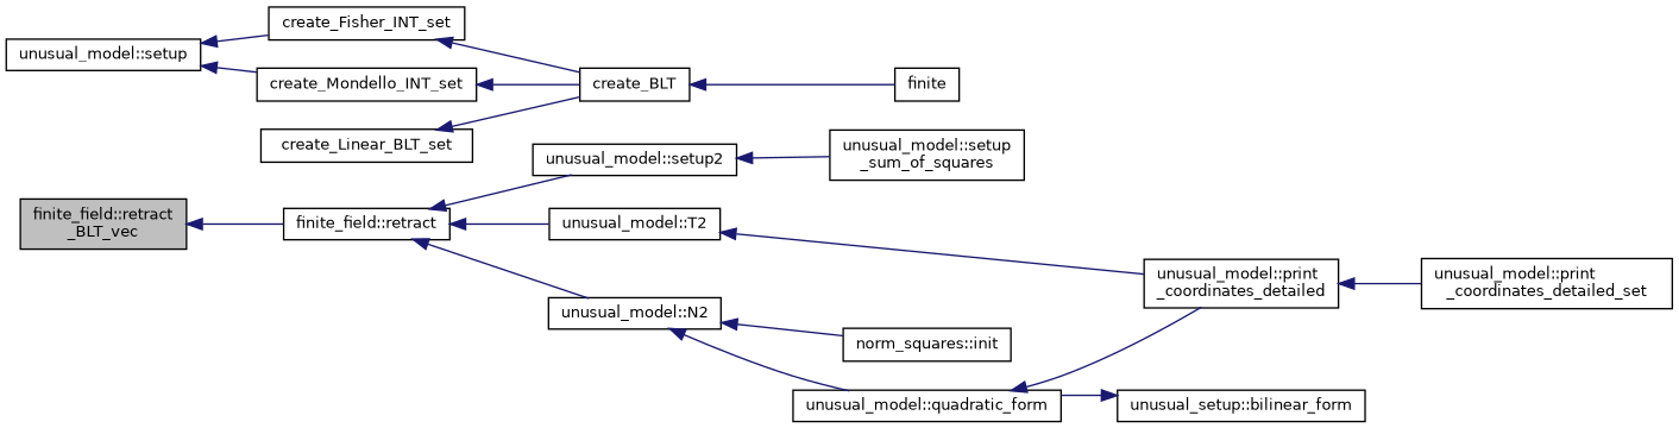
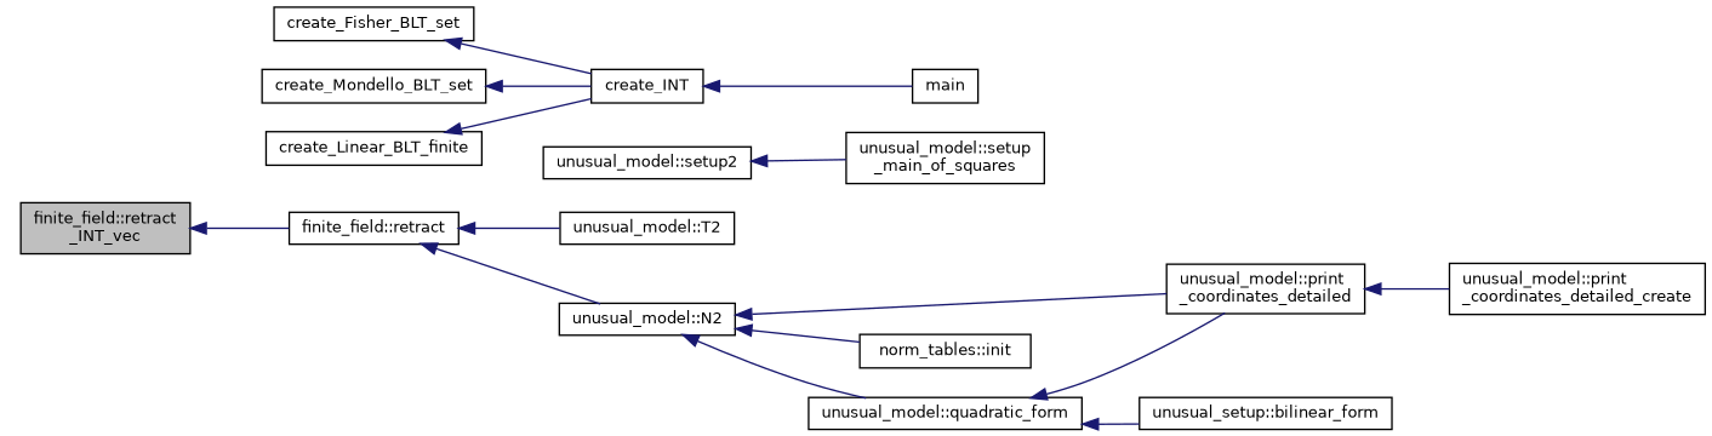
  digraph {
    rankdir=LR
    node [color=black fillcolor=white fontname=Helvetica fontsize=10 shape=record style=filled]
    edge [color=midnightblue dir=back fontname=Helvetica fontsize=10 labelfontname=Helvetica labelfontsize=10 style=solid]
-   n1 [fillcolor=grey75 fontcolor=black height=0.2 label="finite_field::retract\l_BLT_vec" width=0.4]
+   n1 [fillcolor=grey75 fontcolor=black height=0.2 label="finite_field::retract\l_INT_vec" width=0.4]
    n2 [height=0.2 label="finite_field::retract" width=0.4]
    n3 [height=0.2 label="unusual_model::setup2" width=0.4]
    n4 [height=0.2 label="unusual_model::N2" width=0.4]
    n5 [height=0.2 label="unusual_model::T2" width=0.4]
-   n6 [height=0.2 label="unusual_model::setup\l_sum_of_squares" width=0.4]
-   n7 [height=0.2 label="norm_squares::init" width=0.4]
+   n6 [height=0.2 label="unusual_model::setup\l_main_of_squares" width=0.4]
+   n7 [height=0.2 label="norm_tables::init" width=0.4]
    n8 [height=0.2 label="unusual_model::quadratic_form" width=0.4]
    n9 [height=0.2 label="unusual_model::print\l_coordinates_detailed" width=0.4]
-   n10 [height=0.2 label="unusual_model::setup" width=0.4]
-   n11 [height=0.2 label=create_Fisher_INT_set width=0.4]
-   n12 [height=0.2 label=create_Mondello_INT_set width=0.4]
-   n13 [height=0.2 label=create_BLT width=0.4]
-   n14 [height=0.2 label=create_Linear_BLT_set width=0.4]
-   n15 [height=0.2 label=finite width=0.4]
+   n11 [height=0.2 label=create_Fisher_BLT_set width=0.4]
+   n12 [height=0.2 label=create_Mondello_BLT_set width=0.4]
+   n13 [height=0.2 label=create_INT width=0.4]
+   n14 [height=0.2 label=create_Linear_BLT_finite width=0.4]
+   n15 [height=0.2 label=main width=0.4]
    n16 [height=0.2 label="unusual_setup::bilinear_form" width=0.4]
-   n17 [height=0.2 label="unusual_model::print\l_coordinates_detailed_set" width=0.4]
+   n17 [height=0.2 label="unusual_model::print\l_coordinates_detailed_create" width=0.4]
    n1 -> n2
-   n2 -> n3
    n2 -> n4
    n2 -> n5
    n3 -> n6
    n4 -> n7
    n4 -> n8
-   n5 -> n9
+   n4 -> n9
    n8 -> n9
-   n16 -> n8
+   n8 -> n16
    n9 -> n17
-   n10 -> n11
-   n10 -> n12
    n11 -> n13
    n12 -> n13
    n13 -> n15
    n14 -> n13
  }
